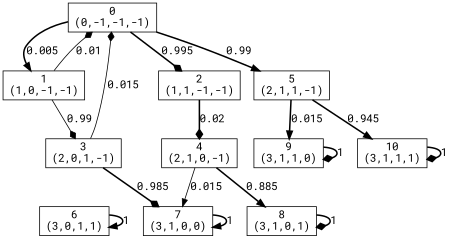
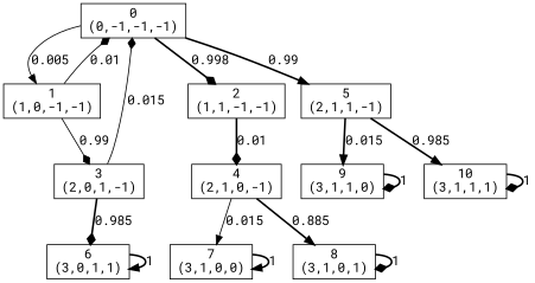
  digraph {
    fontname="Roboto Mono"
    node [fontname="Roboto Mono" shape=box]
    edge [arrowhead=diamond fontname="Roboto Mono" style=bold]
    n1 [label="0\n(0,-1,-1,-1)"]
    n2 [label="1\n(1,0,-1,-1)"]
    n3 [label="2\n(1,1,-1,-1)"]
    n4 [label="5\n(2,1,1,-1)"]
    n5 [label="3\n(2,0,1,-1)"]
    n6 [label="4\n(2,1,0,-1)"]
    n7 [label="6\n(3,0,1,1)"]
    n8 [label="7\n(3,1,0,0)"]
    n9 [label="8\n(3,1,0,1)"]
    n10 [label="9\n(3,1,1,0)"]
    n11 [label="10\n(3,1,1,1)"]
-   n1 -> n2 [arrowhead=normal label=0.005]
-   n1 -> n3 [label=0.995]
+   n1 -> n2 [arrowhead=normal label=0.005 style=solid]
+   n1 -> n3 [label=0.998]
    n1 -> n4 [arrowhead=normal label=0.99]
    n2 -> n1 [label=0.01 style=solid]
    n2 -> n5 [label=0.99 style=solid]
-   n3 -> n6 [label=0.02]
+   n3 -> n6 [label=0.01]
    n4 -> n10 [arrowhead=normal label=0.015]
-   n4 -> n11 [arrowhead=normal label=0.945]
+   n4 -> n11 [arrowhead=normal label=0.985]
    n5 -> n1 [label=0.015 style=solid]
-   n5 -> n8 [label=0.985]
+   n5 -> n7 [label=0.985]
    n6 -> n8 [arrowhead=normal label=0.015 style=solid]
    n6 -> n9 [arrowhead=normal label=0.885]
    n7 -> n7 [arrowhead=normal label=1]
    n8 -> n8 [arrowhead=normal label=1]
    n9 -> n9 [label=1]
    n10 -> n10 [label=1]
    n11 -> n11 [label=1]
  }
